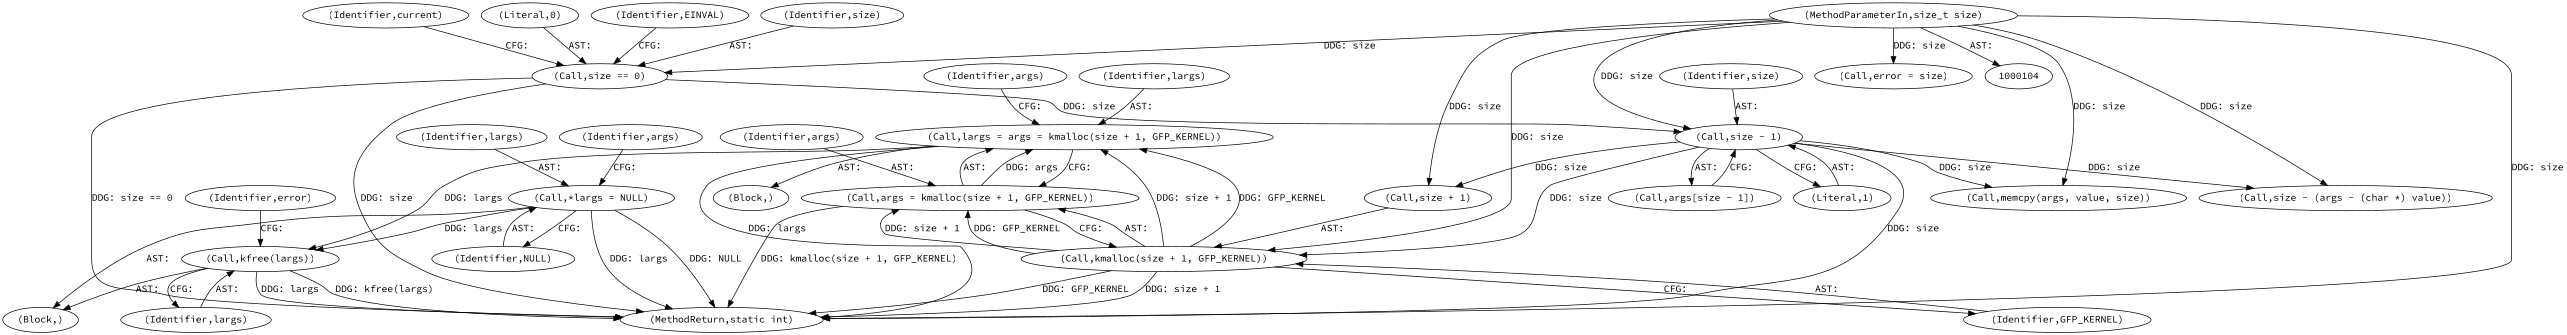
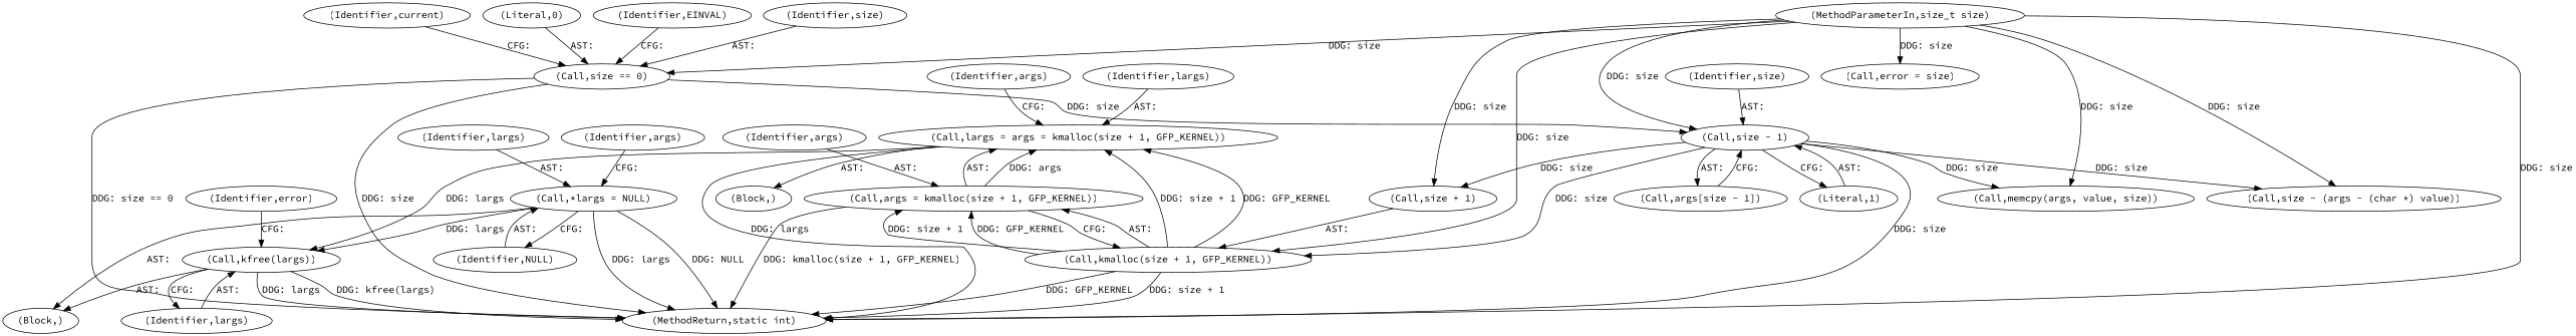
  digraph {
    fontname="Source Code Pro"
    node [fontname="Source Code Pro"]
    edge [fontname="Source Code Pro"]
    n1 [label="(Call,kfree(largs))"]
    n2 [label="(MethodReturn,static int)"]
    n3 [label="(Identifier,largs)"]
    n4 [label="(Block,)"]
    n5 [label="(Call,*largs = NULL)"]
    n6 [label="(Identifier,NULL)"]
    n7 [label="(Call,largs = args = kmalloc(size + 1, GFP_KERNEL))"]
    n8 [label="(Call,args = kmalloc(size + 1, GFP_KERNEL))"]
    n9 [label="(Block,)"]
    n10 [label="(Call,kmalloc(size + 1, GFP_KERNEL))"]
-   n11 [label="(Identifier,GFP_KERNEL)"]
    n12 [label="(Call,size - 1)"]
    n13 [label="(Call,memcpy(args, value, size))"]
    n14 [label="(Call,size + 1)"]
    n15 [label="(Call,size - (args - (char *) value))"]
    n16 [label="(Call,args[size - 1])"]
    n17 [label="(Literal,1)"]
    n18 [label="(Call,size == 0)"]
    n19 [label="(Literal,0)"]
    n20 [label="(MethodParameterIn,size_t size)"]
    n21 [label="(Call,error = size)"]
-   1000104
    n23 [label="(Identifier,args)"]
    n24 [label="(Identifier,size)"]
    n25 [label="(Identifier,args)"]
    n26 [label="(Identifier,largs)"]
    n27 [label="(Identifier,EINVAL)"]
    n28 [label="(Identifier,largs)"]
    n29 [label="(Identifier,error)"]
    n30 [label="(Identifier,args)"]
    n31 [label="(Identifier,size)"]
    n32 [label="(Identifier,current)"]
    n1 -> n2 [label="DDG: largs"]
    n1 -> n2 [label="DDG: kfree(largs)"]
    n1 -> n3 [label="CFG: "]
    n1 -> n4 [label="AST: "]
    n3 -> n1 [label="AST: "]
    n5 -> n1 [label="DDG: largs"]
    n5 -> n2 [label="DDG: largs"]
    n5 -> n2 [label="DDG: NULL"]
    n5 -> n4 [label="AST: "]
    n5 -> n6 [label="CFG: "]
    n6 -> n5 [label="AST: "]
    n7 -> n1 [label="DDG: largs"]
    n7 -> n2 [label="DDG: largs"]
-   n7 -> n8 [label="CFG: "]
    n7 -> n9 [label="AST: "]
    n8 -> n2 [label="DDG: kmalloc(size + 1, GFP_KERNEL)"]
    n8 -> n7 [label="AST: "]
    n8 -> n7 [label="DDG: args"]
    n8 -> n10 [label="CFG: "]
    n10 -> n2 [label="DDG: GFP_KERNEL"]
    n10 -> n2 [label="DDG: size + 1"]
    n10 -> n7 [label="DDG: size + 1"]
    n10 -> n7 [label="DDG: GFP_KERNEL"]
    n10 -> n8 [label="AST: "]
    n10 -> n8 [label="DDG: size + 1"]
    n10 -> n8 [label="DDG: GFP_KERNEL"]
-   n10 -> n11 [label="CFG: "]
-   n11 -> n10 [label="AST: "]
    n12 -> n2 [label="DDG: size"]
    n12 -> n10 [label="DDG: size"]
    n12 -> n13 [label="DDG: size"]
    n12 -> n14 [label="DDG: size"]
    n12 -> n15 [label="DDG: size"]
    n12 -> n16 [label="AST: "]
    n12 -> n17 [label="CFG: "]
    n14 -> n10 [label="AST: "]
    n16 -> n12 [label="CFG: "]
    n17 -> n12 [label="AST: "]
    n18 -> n2 [label="DDG: size"]
    n18 -> n2 [label="DDG: size == 0"]
    n18 -> n12 [label="DDG: size"]
    n19 -> n18 [label="AST: "]
    n20 -> n2 [label="DDG: size"]
    n20 -> n10 [label="DDG: size"]
    n20 -> n12 [label="DDG: size"]
    n20 -> n13 [label="DDG: size"]
    n20 -> n14 [label="DDG: size"]
    n20 -> n15 [label="DDG: size"]
    n20 -> n18 [label="DDG: size"]
    n20 -> n21 [label="DDG: size"]
-   n20 -> 1000104 [label="AST: "]
    n23 -> n7 [label="CFG: "]
    n24 -> n12 [label="AST: "]
    n25 -> n5 [label="CFG: "]
    n26 -> n5 [label="AST: "]
    n27 -> n18 [label="CFG: "]
    n28 -> n7 [label="AST: "]
    n29 -> n1 [label="CFG: "]
    n30 -> n8 [label="AST: "]
    n31 -> n18 [label="AST: "]
    n32 -> n18 [label="CFG: "]
  }
